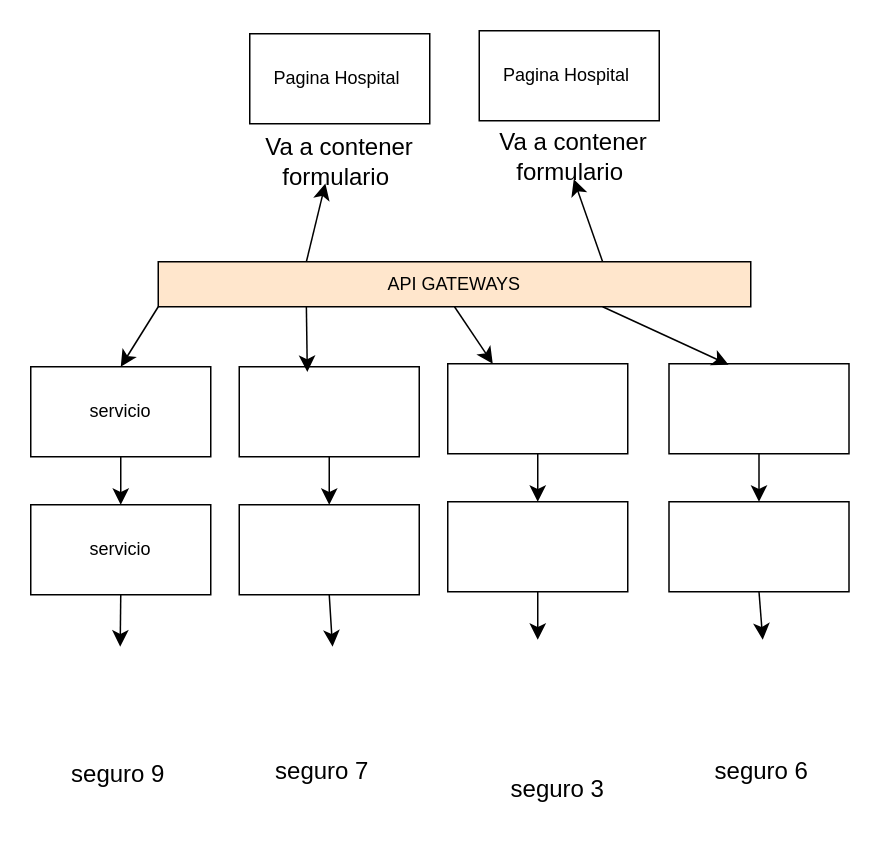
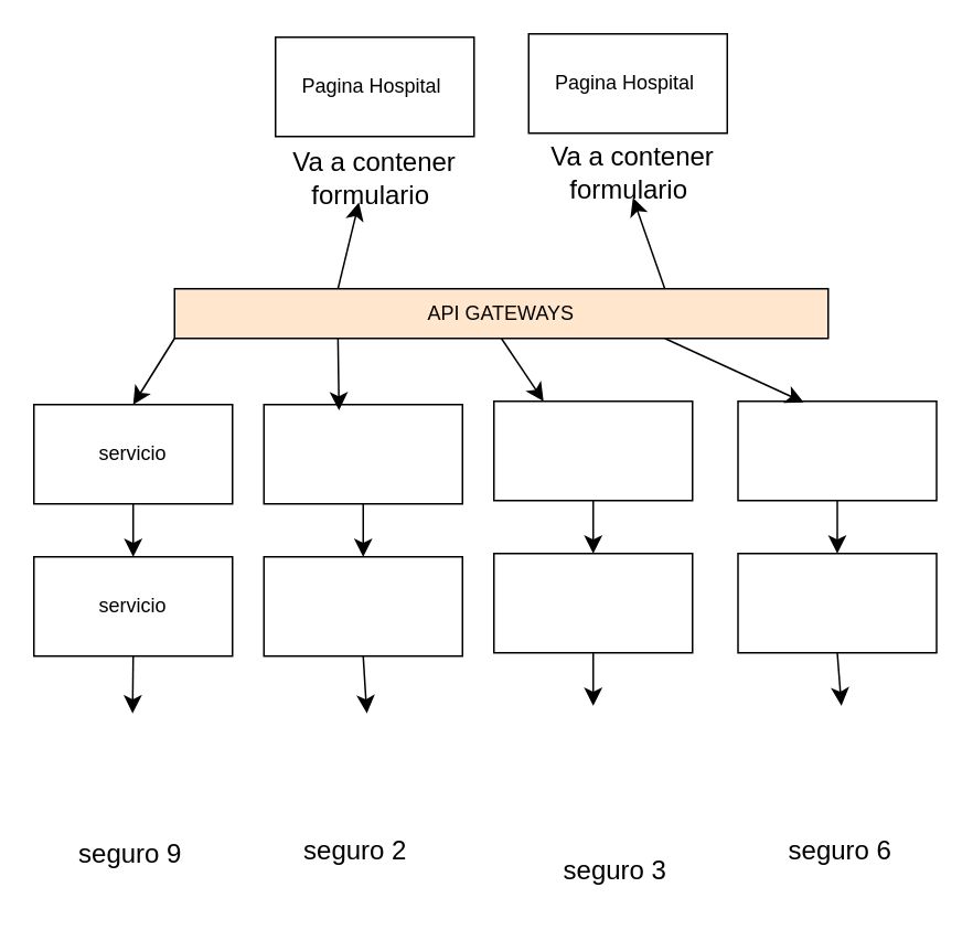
  <mxCell id="0" />
  <mxCell id="1" parent="0" />
  <mxCell id="2" value="Pagina Hospital&amp;nbsp;" style="rounded=0;whiteSpace=wrap;html=1;" vertex="1" parent="1"><mxGeometry x="166" y="22" width="120" height="60" as="geometry" /></mxCell>
  <mxCell id="3" value="Va a contener formulario&amp;nbsp;" style="text;html=1;align=center;verticalAlign=middle;whiteSpace=wrap;rounded=0;fontSize=16;" vertex="1" parent="1"><mxGeometry x="169" y="92" width="114" height="30" as="geometry" /></mxCell>
  <mxCell id="4" value="" style="shape=image;html=1;verticalAlign=top;verticalLabelPosition=bottom;labelBackgroundColor=#ffffff;imageAspect=0;aspect=fixed;image=https://cdn0.iconfinder.com/data/icons/evericons-24px-vol-2/24/database-128.png" vertex="1" parent="1"><mxGeometry x="35" y="426" width="74" height="74" as="geometry" /></mxCell>
  <mxCell id="5" value="" style="shape=image;html=1;verticalAlign=top;verticalLabelPosition=bottom;labelBackgroundColor=#ffffff;imageAspect=0;aspect=fixed;image=https://cdn0.iconfinder.com/data/icons/evericons-24px-vol-2/24/database-128.png" vertex="1" parent="1"><mxGeometry x="177" y="426" width="74" height="74" as="geometry" /></mxCell>
  <mxCell id="6" value="" style="shape=image;html=1;verticalAlign=top;verticalLabelPosition=bottom;labelBackgroundColor=#ffffff;imageAspect=0;aspect=fixed;image=https://cdn0.iconfinder.com/data/icons/evericons-24px-vol-2/24/database-128.png" vertex="1" parent="1"><mxGeometry x="321" y="426" width="74" height="74" as="geometry" /></mxCell>
  <mxCell id="7" value="" style="shape=image;html=1;verticalAlign=top;verticalLabelPosition=bottom;labelBackgroundColor=#ffffff;imageAspect=0;aspect=fixed;image=https://cdn0.iconfinder.com/data/icons/evericons-24px-vol-2/24/database-128.png" vertex="1" parent="1"><mxGeometry x="471" y="426" width="74" height="74" as="geometry" /></mxCell>
  <mxCell id="8" style="edgeStyle=none;curved=1;rounded=0;orthogonalLoop=1;jettySize=auto;html=1;exitX=0;exitY=1;exitDx=0;exitDy=0;entryX=0.5;entryY=0;entryDx=0;entryDy=0;fontSize=12;startSize=8;endSize=8;" edge="1" parent="1" source="11" target="15"><mxGeometry relative="1" as="geometry" /></mxCell>
  <mxCell id="9" style="edgeStyle=none;curved=1;rounded=0;orthogonalLoop=1;jettySize=auto;html=1;exitX=0.5;exitY=1;exitDx=0;exitDy=0;entryX=0.25;entryY=0;entryDx=0;entryDy=0;fontSize=12;startSize=8;endSize=8;" edge="1" parent="1" source="11" target="19"><mxGeometry relative="1" as="geometry" /></mxCell>
  <mxCell id="10" style="edgeStyle=none;curved=1;rounded=0;orthogonalLoop=1;jettySize=auto;html=1;exitX=0.75;exitY=0;exitDx=0;exitDy=0;entryX=0.5;entryY=1;entryDx=0;entryDy=0;fontSize=12;startSize=8;endSize=8;" edge="1" parent="1" source="11" target="13"><mxGeometry relative="1" as="geometry" /></mxCell>
  <mxCell id="11" value="API GATEWAYS" style="rounded=0;whiteSpace=wrap;html=1;fillColor=#ffe6cc;" vertex="1" parent="1"><mxGeometry x="105" y="174" width="395" height="30" as="geometry" /></mxCell>
  <mxCell id="12" value="Pagina Hospital&amp;nbsp;" style="rounded=0;whiteSpace=wrap;html=1;" vertex="1" parent="1"><mxGeometry x="319" y="20" width="120" height="60" as="geometry" /></mxCell>
  <mxCell id="13" value="Va a contener formulario&amp;nbsp;" style="text;html=1;align=center;verticalAlign=middle;whiteSpace=wrap;rounded=0;fontSize=16;" vertex="1" parent="1"><mxGeometry x="325" y="89" width="114" height="30" as="geometry" /></mxCell>
  <mxCell id="14" style="edgeStyle=none;curved=1;rounded=0;orthogonalLoop=1;jettySize=auto;html=1;exitX=0.5;exitY=1;exitDx=0;exitDy=0;entryX=0.5;entryY=0;entryDx=0;entryDy=0;fontSize=12;startSize=8;endSize=8;" edge="1" parent="1" source="15" target="22"><mxGeometry relative="1" as="geometry" /></mxCell>
  <mxCell id="15" value="servicio" style="rounded=0;whiteSpace=wrap;html=1;" vertex="1" parent="1"><mxGeometry x="20" y="244" width="120" height="60" as="geometry" /></mxCell>
  <mxCell id="16" style="edgeStyle=none;curved=1;rounded=0;orthogonalLoop=1;jettySize=auto;html=1;exitX=0.5;exitY=1;exitDx=0;exitDy=0;entryX=0.5;entryY=0;entryDx=0;entryDy=0;fontSize=12;startSize=8;endSize=8;" edge="1" parent="1" source="17" target="23"><mxGeometry relative="1" as="geometry" /></mxCell>
  <mxCell id="17" value="" style="rounded=0;whiteSpace=wrap;html=1;" vertex="1" parent="1"><mxGeometry x="159" y="244" width="120" height="60" as="geometry" /></mxCell>
  <mxCell id="18" style="edgeStyle=none;curved=1;rounded=0;orthogonalLoop=1;jettySize=auto;html=1;exitX=0.5;exitY=1;exitDx=0;exitDy=0;entryX=0.5;entryY=0;entryDx=0;entryDy=0;fontSize=12;startSize=8;endSize=8;" edge="1" parent="1" source="19" target="25"><mxGeometry relative="1" as="geometry" /></mxCell>
  <mxCell id="19" value="" style="rounded=0;whiteSpace=wrap;html=1;" vertex="1" parent="1"><mxGeometry x="298" y="242" width="120" height="60" as="geometry" /></mxCell>
  <mxCell id="20" style="edgeStyle=none;curved=1;rounded=0;orthogonalLoop=1;jettySize=auto;html=1;exitX=0.5;exitY=1;exitDx=0;exitDy=0;entryX=0.5;entryY=0;entryDx=0;entryDy=0;fontSize=12;startSize=8;endSize=8;" edge="1" parent="1" source="21" target="27"><mxGeometry relative="1" as="geometry" /></mxCell>
  <mxCell id="21" value="" style="rounded=0;whiteSpace=wrap;html=1;" vertex="1" parent="1"><mxGeometry x="445.5" y="242" width="120" height="60" as="geometry" /></mxCell>
  <mxCell id="22" value="servicio" style="rounded=0;whiteSpace=wrap;html=1;" vertex="1" parent="1"><mxGeometry x="20" y="336" width="120" height="60" as="geometry" /></mxCell>
  <mxCell id="23" value="" style="rounded=0;whiteSpace=wrap;html=1;" vertex="1" parent="1"><mxGeometry x="159" y="336" width="120" height="60" as="geometry" /></mxCell>
  <mxCell id="24" style="edgeStyle=none;curved=1;rounded=0;orthogonalLoop=1;jettySize=auto;html=1;exitX=0.5;exitY=1;exitDx=0;exitDy=0;entryX=0.5;entryY=0;entryDx=0;entryDy=0;fontSize=12;startSize=8;endSize=8;" edge="1" parent="1" source="25" target="6"><mxGeometry relative="1" as="geometry" /></mxCell>
  <mxCell id="25" value="" style="rounded=0;whiteSpace=wrap;html=1;" vertex="1" parent="1"><mxGeometry x="298" y="334" width="120" height="60" as="geometry" /></mxCell>
  <mxCell id="26" style="edgeStyle=none;curved=1;rounded=0;orthogonalLoop=1;jettySize=auto;html=1;exitX=0.5;exitY=1;exitDx=0;exitDy=0;entryX=0.5;entryY=0;entryDx=0;entryDy=0;fontSize=12;startSize=8;endSize=8;" edge="1" parent="1" source="27" target="7"><mxGeometry relative="1" as="geometry" /></mxCell>
  <mxCell id="27" value="" style="rounded=0;whiteSpace=wrap;html=1;" vertex="1" parent="1"><mxGeometry x="445.5" y="334" width="120" height="60" as="geometry" /></mxCell>
  <mxCell id="28" style="edgeStyle=none;curved=1;rounded=0;orthogonalLoop=1;jettySize=auto;html=1;exitX=0.25;exitY=1;exitDx=0;exitDy=0;entryX=0.378;entryY=0.057;entryDx=0;entryDy=0;entryPerimeter=0;fontSize=12;startSize=8;endSize=8;" edge="1" parent="1" source="11" target="17"><mxGeometry relative="1" as="geometry" /></mxCell>
  <mxCell id="29" style="edgeStyle=none;curved=1;rounded=0;orthogonalLoop=1;jettySize=auto;html=1;exitX=0.75;exitY=1;exitDx=0;exitDy=0;entryX=0.331;entryY=0.01;entryDx=0;entryDy=0;entryPerimeter=0;fontSize=12;startSize=8;endSize=8;" edge="1" parent="1" source="11" target="21"><mxGeometry relative="1" as="geometry" /></mxCell>
  <mxCell id="30" style="edgeStyle=none;curved=1;rounded=0;orthogonalLoop=1;jettySize=auto;html=1;exitX=0.25;exitY=0;exitDx=0;exitDy=0;entryX=0.416;entryY=0.993;entryDx=0;entryDy=0;entryPerimeter=0;fontSize=12;startSize=8;endSize=8;" edge="1" parent="1" source="11" target="3"><mxGeometry relative="1" as="geometry" /></mxCell>
  <mxCell id="31" style="edgeStyle=none;curved=1;rounded=0;orthogonalLoop=1;jettySize=auto;html=1;exitX=0.5;exitY=1;exitDx=0;exitDy=0;entryX=0.603;entryY=0.062;entryDx=0;entryDy=0;entryPerimeter=0;fontSize=12;startSize=8;endSize=8;" edge="1" parent="1" source="22" target="4"><mxGeometry relative="1" as="geometry" /></mxCell>
  <mxCell id="32" style="edgeStyle=none;curved=1;rounded=0;orthogonalLoop=1;jettySize=auto;html=1;exitX=0.5;exitY=1;exitDx=0;exitDy=0;entryX=0.597;entryY=0.062;entryDx=0;entryDy=0;entryPerimeter=0;fontSize=12;startSize=8;endSize=8;" edge="1" parent="1" source="23" target="5"><mxGeometry relative="1" as="geometry" /></mxCell>
  <mxCell id="33" value="seguro 9" style="text;html=1;align=center;verticalAlign=middle;whiteSpace=wrap;rounded=0;fontSize=16;" vertex="1" parent="1"><mxGeometry x="42" y="500" width="73" height="30" as="geometry" /></mxCell>
- <mxCell id="34" value="seguro 7" style="text;html=1;align=center;verticalAlign=middle;whiteSpace=wrap;rounded=0;fontSize=16;" vertex="1" parent="1"><mxGeometry x="177.5" y="498" width="73" height="30" as="geometry" /></mxCell>
+ <mxCell id="34" value="seguro 2" style="text;html=1;align=center;verticalAlign=middle;whiteSpace=wrap;rounded=0;fontSize=16;" vertex="1" parent="1"><mxGeometry x="177.5" y="498" width="73" height="30" as="geometry" /></mxCell>
  <mxCell id="35" value="seguro 3" style="text;html=1;align=center;verticalAlign=middle;whiteSpace=wrap;rounded=0;fontSize=16;" vertex="1" parent="1"><mxGeometry x="335" y="510" width="73" height="30" as="geometry" /></mxCell>
  <mxCell id="36" value="seguro 6" style="text;html=1;align=center;verticalAlign=middle;whiteSpace=wrap;rounded=0;fontSize=16;" vertex="1" parent="1"><mxGeometry x="471" y="498" width="73" height="30" as="geometry" /></mxCell>
